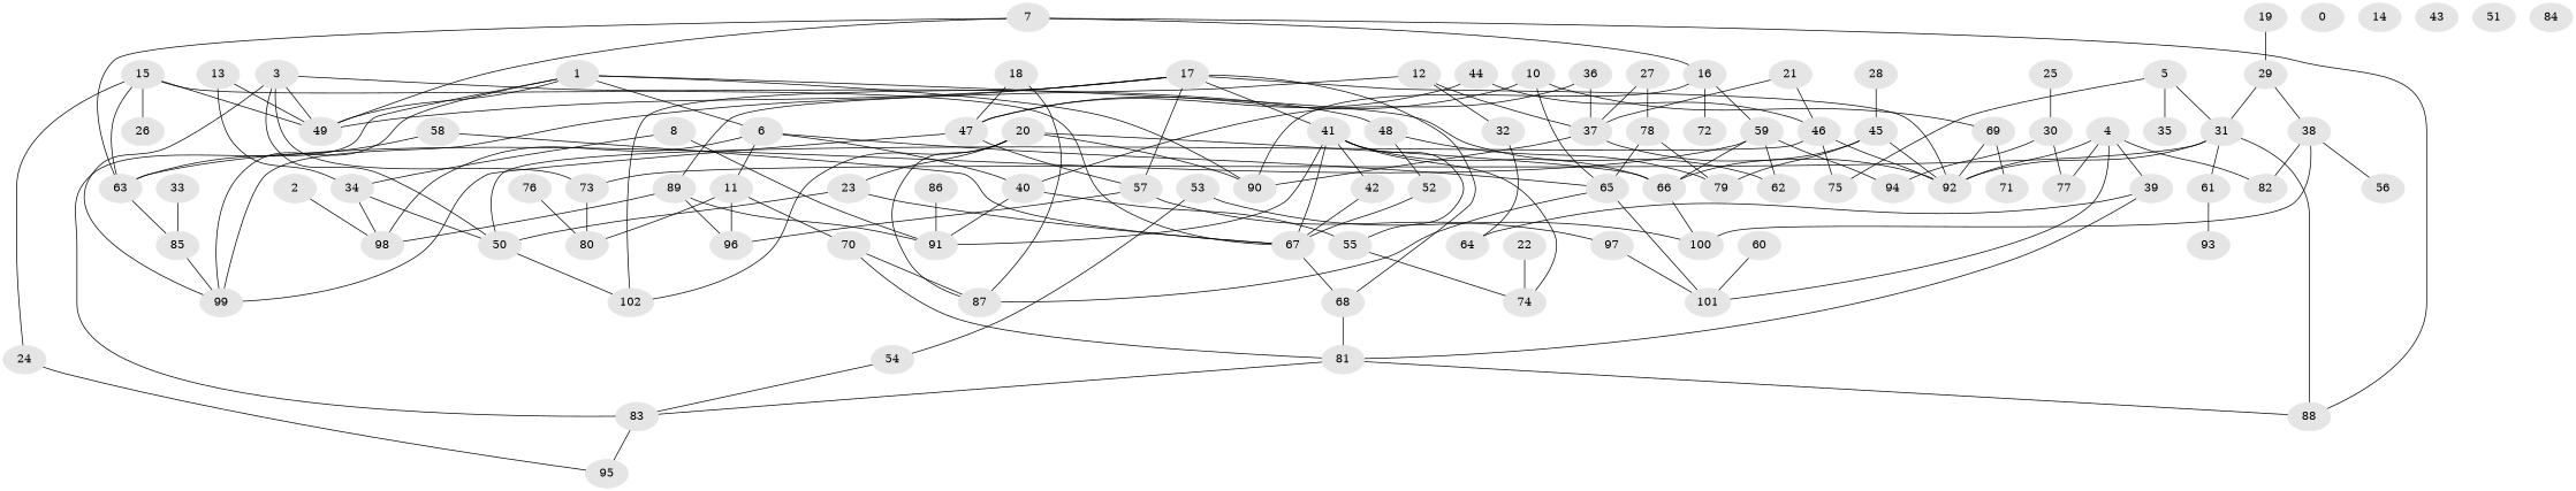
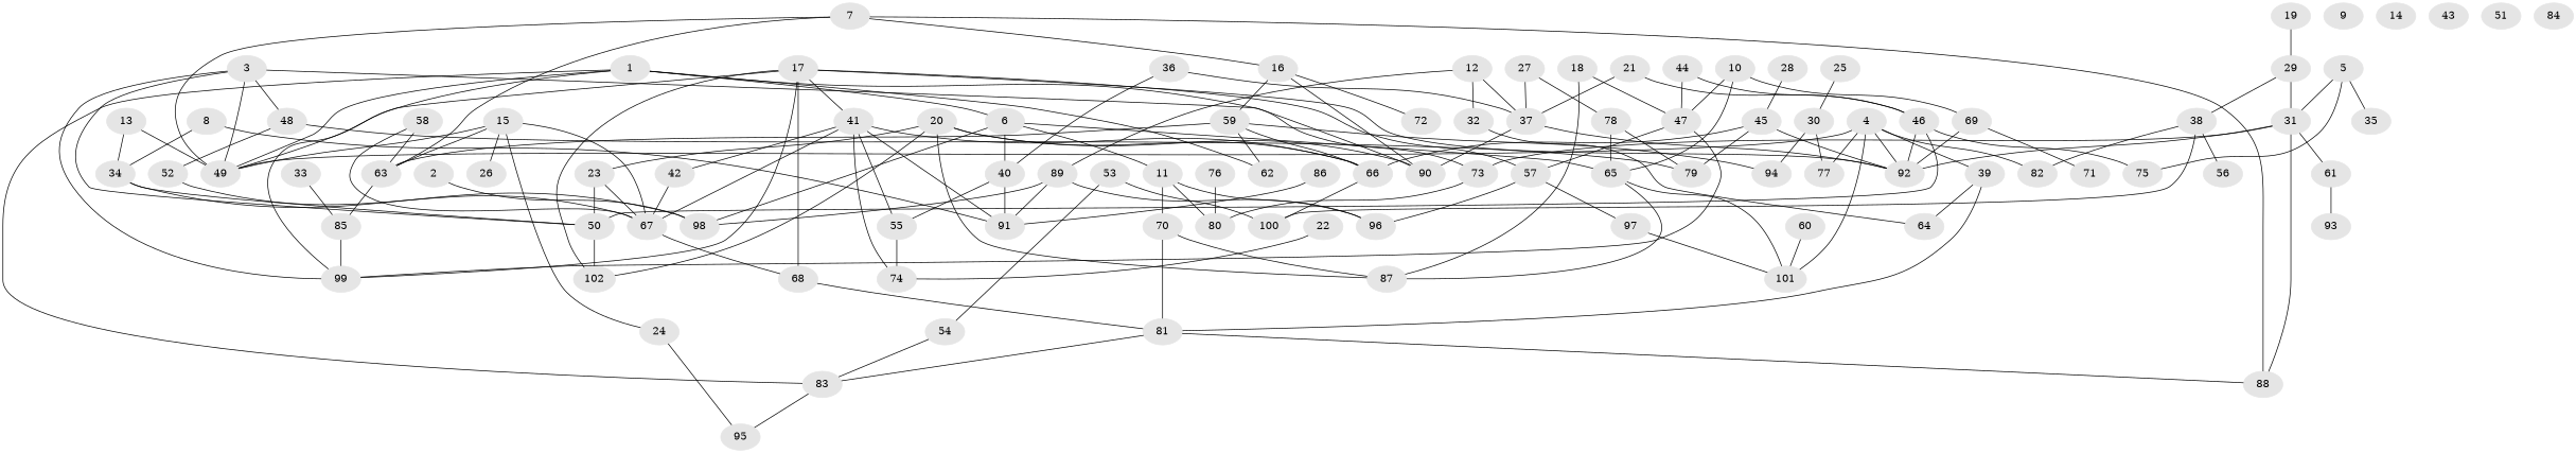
  graph {
    node [color=gray90 style=filled]
    1
    6
    49
    62
    83
    90
    99
    98
    11
    40
    65
    95
    2
    3
    50
    73
    48
    102
    4
    39
    77
    82
    92
    101
    64
    81
    5
    31
    35
    75
    88
    61
    70
    80
    96
    91
    55
    87
    7
    16
    63
    59
    72
    85
    8
    34
-   9 [label=0]
+   9
    10
    47
    69
    57
    71
    12
    32
    37
    89
    13
    14
    15
    24
    26
    67
    68
    66
    94
    17
    41
    74
    42
    97
    18
    19
    29
    38
    20
    23
    100
    21
    46
    22
    25
    30
    79
    52
    27
    78
    28
    45
    56
    93
    33
    36
    43
    44
    51
    53
    54
    58
    60
    76
    84
    86
    1 -- 6
    1 -- 49
    1 -- 62
    1 -- 83
    1 -- 90
    1 -- 99
    6 -- 98
    6 -- 11
    6 -- 40
    6 -- 65
    83 -- 95
    11 -- 70
    11 -- 80
    11 -- 96
    40 -- 91
    40 -- 55
    65 -- 101
    65 -- 87
    2 -- 98
    3 -- 49
    3 -- 99
    3 -- 50
    3 -- 73
    3 -- 48
    50 -- 102
    73 -- 80
    48 -- 79
    48 -- 52
+   4 -- 49
    4 -- 39
    4 -- 77
    4 -- 82
    4 -- 92
    4 -- 101
    39 -- 64
    39 -- 81
    81 -- 83
    81 -- 88
    5 -- 31
    5 -- 35
    5 -- 75
    31 -- 73
    31 -- 92
    31 -- 88
    31 -- 61
    61 -- 93
    70 -- 81
    70 -- 87
    55 -- 74
    7 -- 49
    7 -- 88
    7 -- 16
    7 -- 63
    16 -- 90
    16 -- 59
    16 -- 72
    63 -- 85
    59 -- 62
    59 -- 63
    59 -- 66
    59 -- 94
    85 -- 99
    8 -- 91
    8 -- 34
    34 -- 98
    34 -- 50
    10 -- 65
    10 -- 47
    10 -- 69
    47 -- 99
    47 -- 57
    69 -- 92
    69 -- 71
    57 -- 96
    57 -- 97
    12 -- 32
    12 -- 37
    12 -- 89
    32 -- 64
    37 -- 90
    37 -- 92
    89 -- 98
    89 -- 96
    89 -- 91
    13 -- 49
    13 -- 34
    15 -- 49
    15 -- 63
    15 -- 24
    15 -- 26
    15 -- 67
    24 -- 95
    67 -- 68
    68 -- 81
    66 -- 100
    17 -- 49
    17 -- 99
    17 -- 102
    17 -- 92
    17 -- 57
    17 -- 68
    17 -- 41
    41 -- 91
    41 -- 55
    41 -- 67
    41 -- 66
    41 -- 74
    41 -- 42
    42 -- 67
    97 -- 101
    18 -- 87
    18 -- 47
    19 -- 29
    29 -- 31
    29 -- 38
    38 -- 82
    38 -- 100
    38 -- 56
    20 -- 90
    20 -- 102
    20 -- 87
    20 -- 66
    20 -- 23
    23 -- 50
    23 -- 67
    21 -- 37
    21 -- 46
    46 -- 50
    46 -- 92
    46 -- 75
    22 -- 74
    25 -- 30
    30 -- 77
    30 -- 94
    52 -- 67
    27 -- 37
    27 -- 78
    78 -- 65
    78 -- 79
    28 -- 45
    45 -- 92
    45 -- 66
    45 -- 79
    33 -- 85
    36 -- 40
    36 -- 37
    44 -- 47
    44 -- 46
    53 -- 100
    53 -- 54
    54 -- 83
    58 -- 63
    58 -- 67
    60 -- 101
    76 -- 80
    86 -- 91
  }
